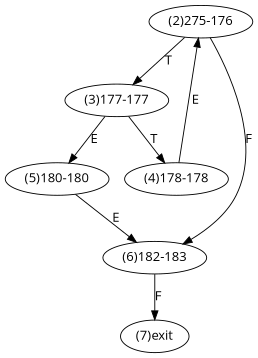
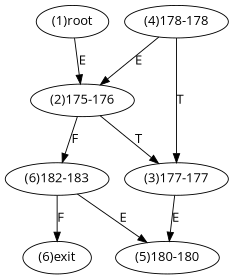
  digraph {
    fontname="Open Sans"
    node [fontname="Open Sans"]
    edge [fontname="Open Sans"]
-   n2 [label="(2)275-176"]
+   n1 [label="(1)root"]
+   n2 [label="(2)175-176"]
    n3 [label="(3)177-177"]
    n4 [label="(6)182-183"]
    n5 [label="(4)178-178"]
    n6 [label="(5)180-180"]
-   n7 [label="(7)exit"]
+   n7 [label="(6)exit"]
+   n1 -> n2 [label=E]
    n2 -> n3 [label=T]
    n2 -> n4 [label=F]
-   n3 -> n5 [label=T]
+   n5 -> n3 [label=T]
    n3 -> n6 [label=E]
    n4 -> n7 [label=F]
    n5 -> n2 [label=E]
-   n6 -> n4 [label=E]
+   n4 -> n6 [label=E]
  }
